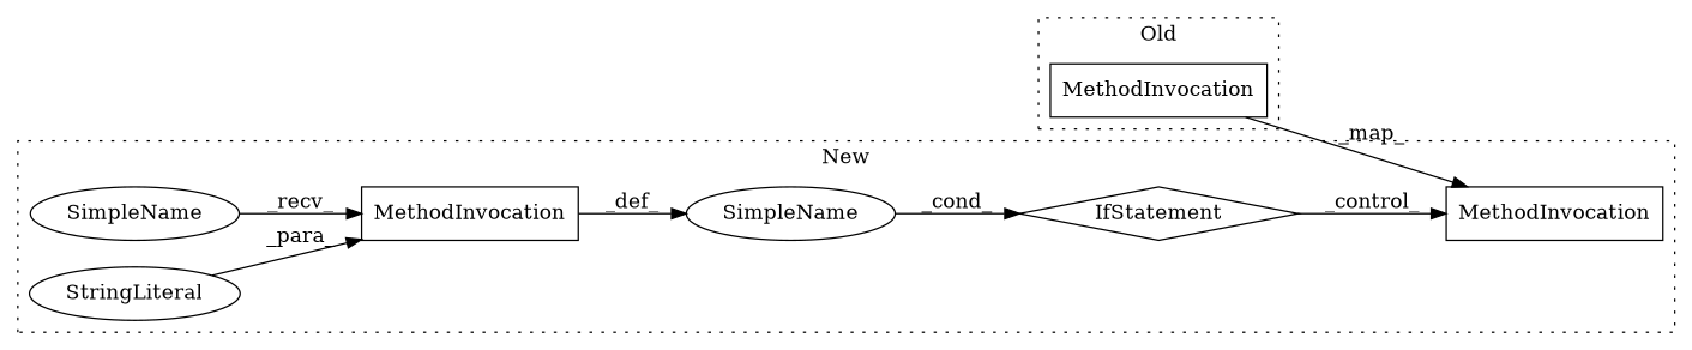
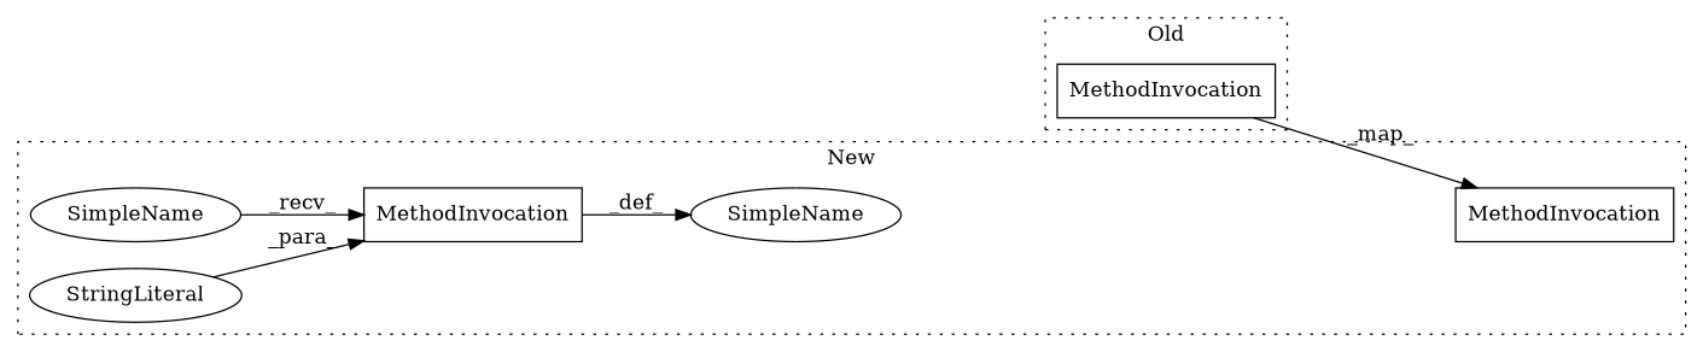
  digraph {
    rankdir=LR
    node [a=32 l="8,1" shape=box]
-   n1 [a=25 l="4,2" label=IfStatement s="1867,1890" shape=diamond]
    n2 [label=MethodInvocation s="1877,1889"]
    n3 [label=MethodInvocation s="1906,1938"]
    n4 [a=42 l=5 label=SimpleName s=1871 shape=ellipse]
    n5 [a=42 label=SimpleName shape=ellipse l=""]
    n6 [a=45 l=4 label=StringLiteral s=1885 shape=ellipse]
    n7 [label=MethodInvocation s="1834,1866"]
    subgraph cluster_1 {
      label=New
      style=dotted
-     n1
      n2
      n3
      n4
      n5
      n6
    }
    subgraph cluster_2 {
      label=Old
      style=dotted
      n7
    }
-   n1 -> n3 [label=_control_]
    n2 -> n5 [label=_def_]
    n4 -> n2 [label=_recv_]
-   n5 -> n1 [label=_cond_]
    n6 -> n2 [label=_para_]
    n7 -> n3 [label=_map_]
  }
